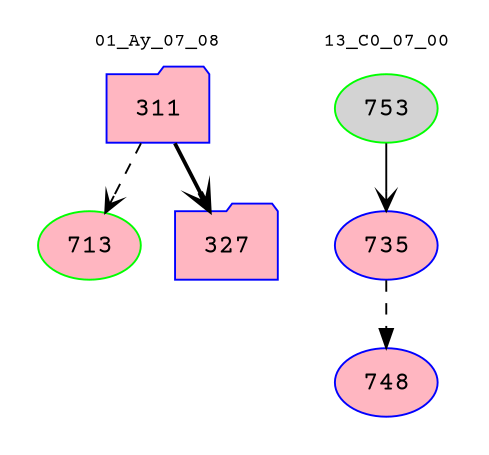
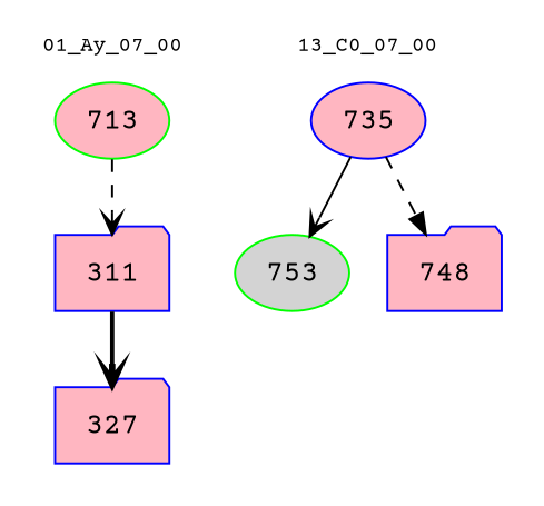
  digraph {
    fontname="Courier Prime"
    node [color=blue fillcolor=lightpink fontname="Courier Prime" shape=ellipse style=filled]
    edge [arrowhead=vee color=black fontname="Courier Prime" style=dashed]
    n1 [color=green label=713]
    n2 [label=311 shape=folder]
    n3 [label=327 shape=folder]
    n4 [color=green fillcolor=lightgrey label=753]
    n5 [label=735]
-   n6 [label=748]
+   n6 [label=748 shape=folder]
    subgraph cluster_1 {
      color=white
      fontsize=10
-     label="01_Ay_07_08"
+     label="01_Ay_07_00"
      n1
      n2
      n3
    }
    subgraph cluster_2 {
      color=white
      fontsize=10
      label="13_C0_07_00"
      n4
      n5
      n6
    }
-   n2 -> n1
+   n1 -> n2
    n2 -> n3 [style=bold]
-   n4 -> n5 [style=solid]
+   n5 -> n4 [style=solid]
    n5 -> n6 [arrowhead=normal]
  }
